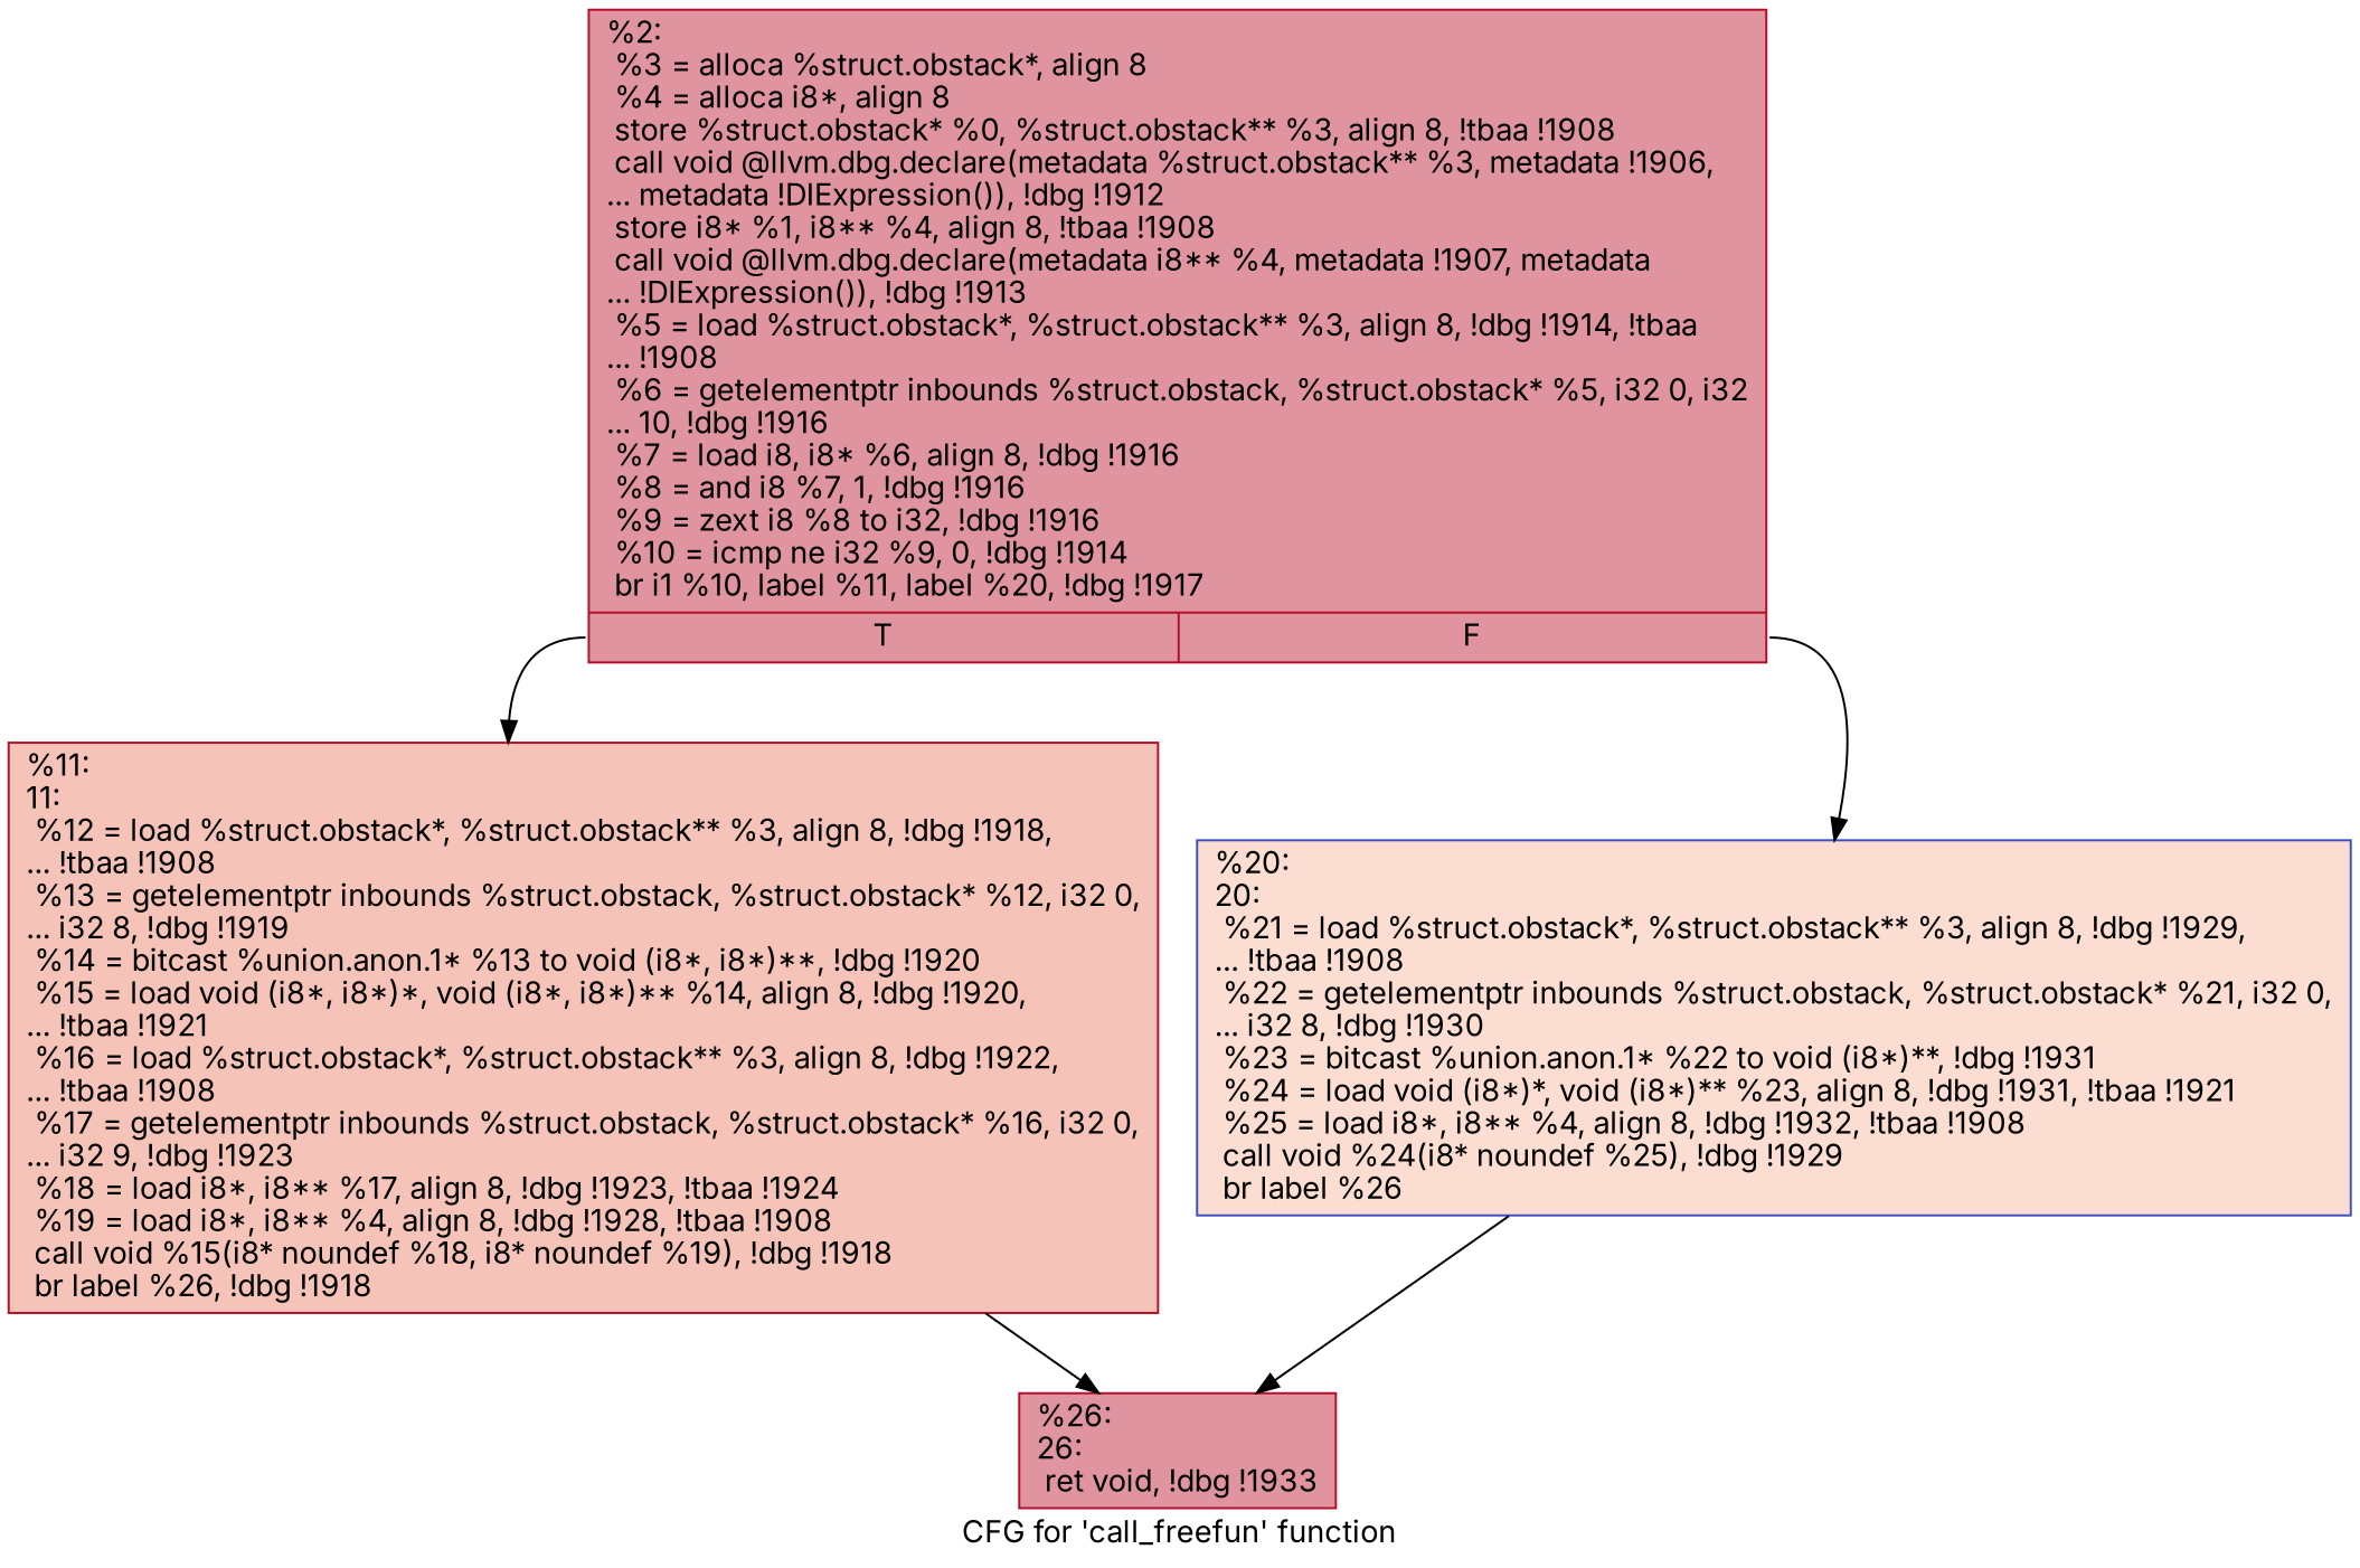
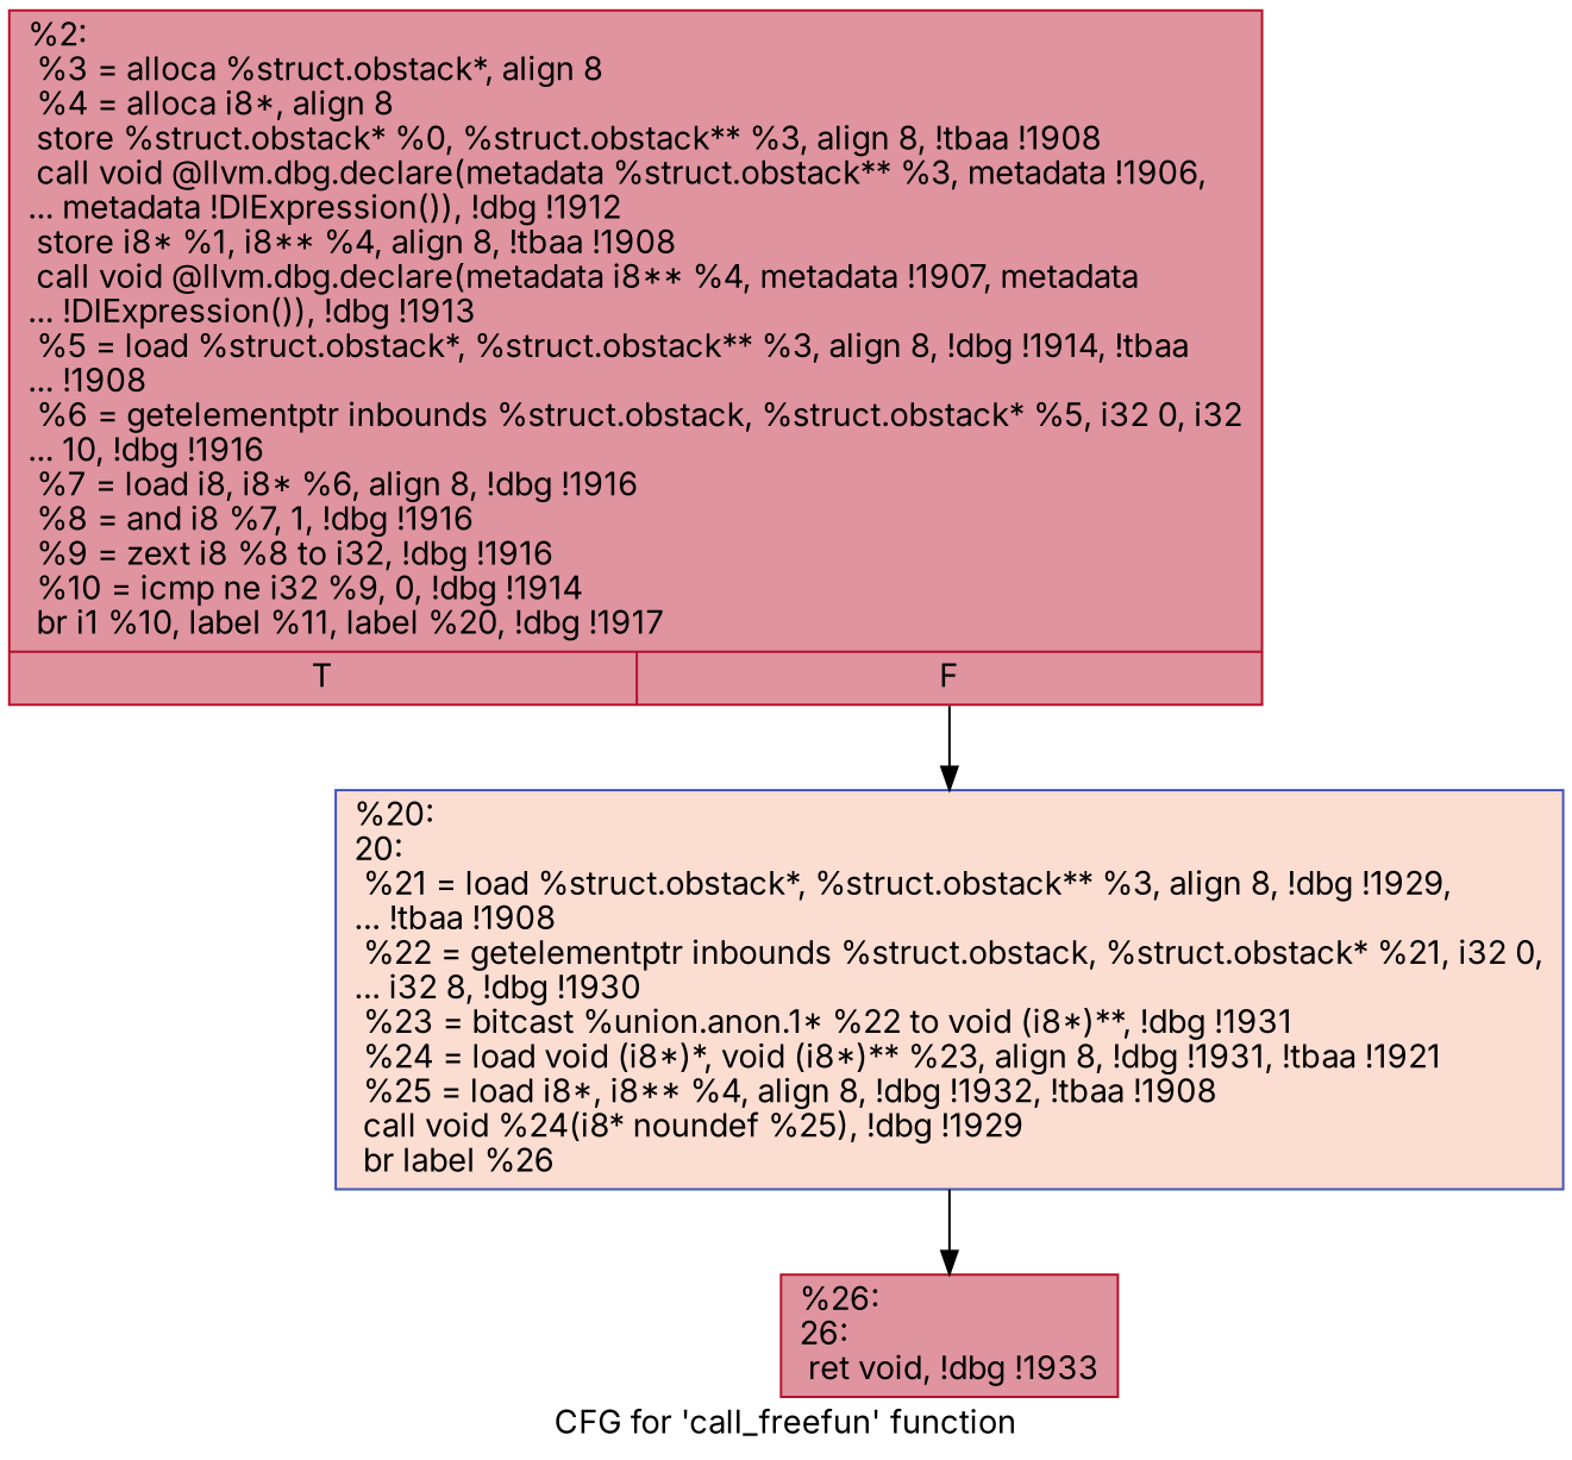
  digraph {
    label="CFG for 'call_freefun' function"
    fontname=Inter
    node [color="#b70d28ff" fillcolor="#b70d2870" shape=record style=filled fontname=Inter]
    edge [fontname=Inter]
    n1 [label="{%2:\l  %3 = alloca %struct.obstack*, align 8\l  %4 = alloca i8*, align 8\l  store %struct.obstack* %0, %struct.obstack** %3, align 8, !tbaa !1908\l  call void @llvm.dbg.declare(metadata %struct.obstack** %3, metadata !1906,\l... metadata !DIExpression()), !dbg !1912\l  store i8* %1, i8** %4, align 8, !tbaa !1908\l  call void @llvm.dbg.declare(metadata i8** %4, metadata !1907, metadata\l... !DIExpression()), !dbg !1913\l  %5 = load %struct.obstack*, %struct.obstack** %3, align 8, !dbg !1914, !tbaa\l... !1908\l  %6 = getelementptr inbounds %struct.obstack, %struct.obstack* %5, i32 0, i32\l... 10, !dbg !1916\l  %7 = load i8, i8* %6, align 8, !dbg !1916\l  %8 = and i8 %7, 1, !dbg !1916\l  %9 = zext i8 %8 to i32, !dbg !1916\l  %10 = icmp ne i32 %9, 0, !dbg !1914\l  br i1 %10, label %11, label %20, !dbg !1917\l|{<s0>T|<s1>F}}"]
-   n2 [fillcolor="#e8765c70" label="{%11:\l11:                                               \l  %12 = load %struct.obstack*, %struct.obstack** %3, align 8, !dbg !1918,\l... !tbaa !1908\l  %13 = getelementptr inbounds %struct.obstack, %struct.obstack* %12, i32 0,\l... i32 8, !dbg !1919\l  %14 = bitcast %union.anon.1* %13 to void (i8*, i8*)**, !dbg !1920\l  %15 = load void (i8*, i8*)*, void (i8*, i8*)** %14, align 8, !dbg !1920,\l... !tbaa !1921\l  %16 = load %struct.obstack*, %struct.obstack** %3, align 8, !dbg !1922,\l... !tbaa !1908\l  %17 = getelementptr inbounds %struct.obstack, %struct.obstack* %16, i32 0,\l... i32 9, !dbg !1923\l  %18 = load i8*, i8** %17, align 8, !dbg !1923, !tbaa !1924\l  %19 = load i8*, i8** %4, align 8, !dbg !1928, !tbaa !1908\l  call void %15(i8* noundef %18, i8* noundef %19), !dbg !1918\l  br label %26, !dbg !1918\l}"]
    n3 [color="#3d50c3ff" fillcolor="#f7b39670" label="{%20:\l20:                                               \l  %21 = load %struct.obstack*, %struct.obstack** %3, align 8, !dbg !1929,\l... !tbaa !1908\l  %22 = getelementptr inbounds %struct.obstack, %struct.obstack* %21, i32 0,\l... i32 8, !dbg !1930\l  %23 = bitcast %union.anon.1* %22 to void (i8*)**, !dbg !1931\l  %24 = load void (i8*)*, void (i8*)** %23, align 8, !dbg !1931, !tbaa !1921\l  %25 = load i8*, i8** %4, align 8, !dbg !1932, !tbaa !1908\l  call void %24(i8* noundef %25), !dbg !1929\l  br label %26\l}"]
    n4 [label="{%26:\l26:                                               \l  ret void, !dbg !1933\l}"]
-   n1 -> n2 [tailport=s0]
    n1 -> n3 [tailport=s1]
-   n2 -> n4
    n3 -> n4
  }
